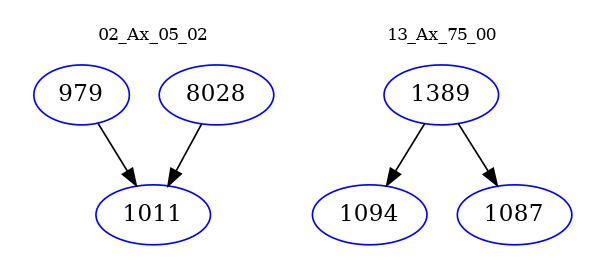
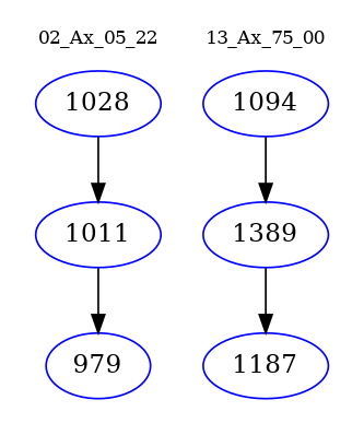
  digraph {
    node [color=blue]
    edge [color=black]
-   n1 [label=8028]
+   n1 [label=1028]
    n2 [label=1011]
    n3 [label=979]
    n4 [label=1094]
    n5 [label=1389]
-   n6 [label=1087]
+   n6 [label=1187]
    subgraph cluster_1 {
      color=white
      fontsize=10
-     label="02_Ax_05_02"
+     label="02_Ax_05_22"
      n1
      n2
      n3
    }
    subgraph cluster_2 {
      color=white
      fontsize=10
      label="13_Ax_75_00"
      n4
      n5
      n6
    }
    n1 -> n2
-   n3 -> n2
-   n5 -> n4
+   n2 -> n3
+   n4 -> n5
    n5 -> n6
  }
